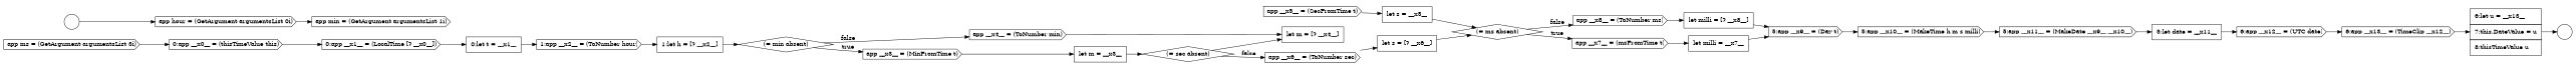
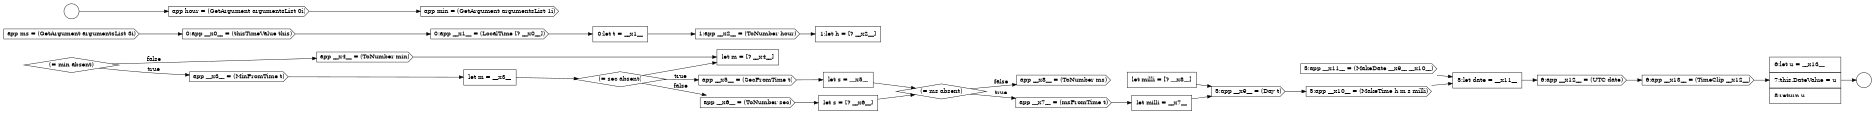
  digraph {
    rankdir=LR
    node [color=black fillcolor=white shape=cds style=filled]
    edge [color=black]
    n1 [label=<<font color="black">     <table border="0" cellborder="1" cellspacing="0" cellpadding="10">       <tr><td align="left">let m = [? __x4__]</td></tr>     </table>   </font>> margin=0 shape=none]
    n2 [label=<<font color="black">(= sec absent)</font>> shape=diamond]
    n3 [label=<<font color="black">app __x5__ = (SecFromTime t)</font>>]
    n4 [label=<<font color="black">app __x6__ = (ToNumber sec)</font>>]
    n5 [label=<<font color="black">6:app __x12__ = (UTC date)</font>>]
    n6 [label=<<font color="black">6:app __x13__ = (TimeClip __x12__)</font>>]
-   n7 [label=<<font color="black">     <table border="0" cellborder="1" cellspacing="0" cellpadding="10">       <tr><td align="left">6:let u = __x13__</td></tr>       <tr><td align="left">7:this.DateValue = u</td></tr>       <tr><td align="left">8:thisTimeValue u</td></tr>     </table>   </font>> margin=0 shape=none]
+   n7 [label=<<font color="black">     <table border="0" cellborder="1" cellspacing="0" cellpadding="10">       <tr><td align="left">6:let u = __x13__</td></tr>       <tr><td align="left">7:this.DateValue = u</td></tr>       <tr><td align="left">8:return u</td></tr>     </table>   </font>> margin=0 shape=none]
    n8 [label=<<font color="black">     <table border="0" cellborder="1" cellspacing="0" cellpadding="10">       <tr><td align="left">let s = [? __x6__]</td></tr>     </table>   </font>> margin=0 shape=none]
    n9 [label=<<font color="black">(= ms absent)</font>> shape=diamond]
    n10 [label=<<font color="black">app __x8__ = (ToNumber ms)</font>>]
    n11 [label=<<font color="black">app __x7__ = (msFromTime t)</font>>]
    n12 [label=<<font color="black">5:app __x9__ = (Day t)</font>>]
    n13 [label=<<font color="black">5:app __x10__ = (MakeTime h m s milli)</font>>]
    n14 [label=<<font color="black">5:app __x11__ = (MakeDate __x9__ __x10__)</font>>]
    n15 [label=<<font color="black">     <table border="0" cellborder="1" cellspacing="0" cellpadding="10">       <tr><td align="left">let milli = [? __x8__]</td></tr>     </table>   </font>> margin=0 shape=none]
    n16 [label=<<font color="black">(= min absent)</font>> shape=diamond]
    n17 [label=<<font color="black">app __x4__ = (ToNumber min)</font>>]
    n18 [label=<<font color="black">app __x3__ = (MinFromTime t)</font>>]
    n19 [label=<<font color="black">     <table border="0" cellborder="1" cellspacing="0" cellpadding="10">       <tr><td align="left">let m = __x3__</td></tr>     </table>   </font>> margin=0 shape=none]
    n20 [label=<<font color="black">0:app __x1__ = (LocalTime [? __x0__])</font>>]
    n21 [label=<<font color="black">     <table border="0" cellborder="1" cellspacing="0" cellpadding="10">       <tr><td align="left">0:let t = __x1__</td></tr>     </table>   </font>> margin=0 shape=none]
    n22 [label=<<font color="black">1:app __x2__ = (ToNumber hour)</font>>]
    n23 [label=<<font color="black">     <table border="0" cellborder="1" cellspacing="0" cellpadding="10">       <tr><td align="left">let s = __x5__</td></tr>     </table>   </font>> margin=0 shape=none]
    n24 [label=<<font color="black">     <table border="0" cellborder="1" cellspacing="0" cellpadding="10">       <tr><td align="left">let milli = __x7__</td></tr>     </table>   </font>> margin=0 shape=none]
    n25 [label=" " shape=circle]
    n26 [label=<<font color="black">app ms = (GetArgument argumentsList 3i)</font>>]
    n27 [label=<<font color="black">0:app __x0__ = (thisTimeValue this)</font>>]
    n28 [label=<<font color="black">     <table border="0" cellborder="1" cellspacing="0" cellpadding="10">       <tr><td align="left">5:let date = __x11__</td></tr>     </table>   </font>> margin=0 shape=none]
    n29 [label=<<font color="black">     <table border="0" cellborder="1" cellspacing="0" cellpadding="10">       <tr><td align="left">1:let h = [? __x2__]</td></tr>     </table>   </font>> margin=0 shape=none]
    n30 [label=<<font color="black">app min = (GetArgument argumentsList 1i)</font>>]
    n31 [label=" " shape=circle]
    n32 [label=<<font color="black">app hour = (GetArgument argumentsList 0i)</font>>]
    n2 -> n1
+   n2 -> n3 [label=<<font color="black">true</font>>]
    n2 -> n4 [label=<<font color="black">false</font>>]
    n3 -> n23
    n4 -> n8
    n5 -> n6
    n6 -> n7
    n7 -> n25
    n8 -> n9
    n9 -> n10 [label=<<font color="black">false</font>>]
    n9 -> n11 [label=<<font color="black">true</font>>]
-   n10 -> n15
    n11 -> n24
    n12 -> n13
-   n13 -> n14
+   n13 -> n28
    n14 -> n28
    n15 -> n12
    n16 -> n17 [label=<<font color="black">false</font>>]
    n16 -> n18 [label=<<font color="black">true</font>>]
    n17 -> n1
    n18 -> n19
    n19 -> n2
    n20 -> n21
    n21 -> n22
    n22 -> n29
    n23 -> n9
    n24 -> n12
    n26 -> n27
    n27 -> n20
    n28 -> n5
-   n29 -> n16
    n31 -> n32
    n32 -> n30
  }
